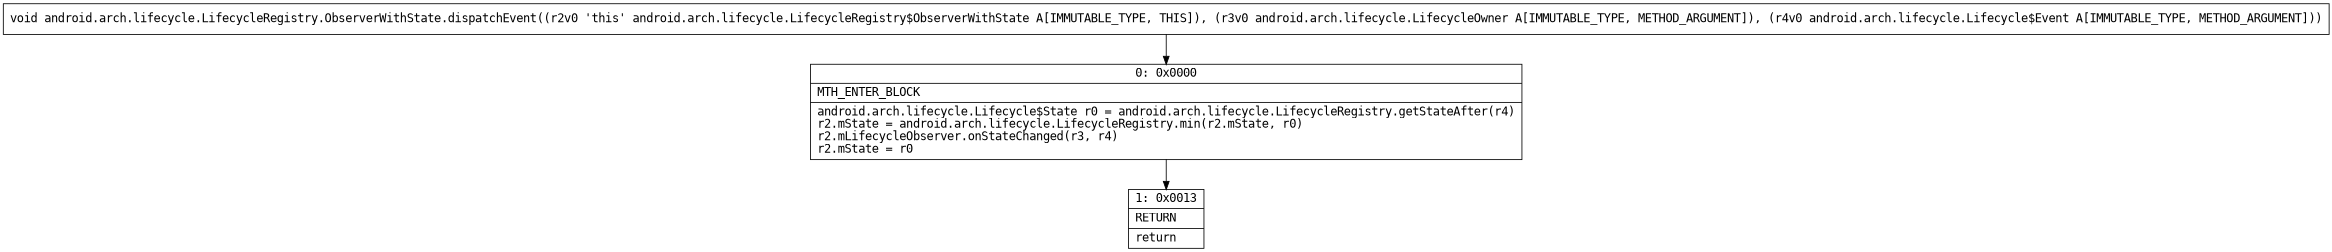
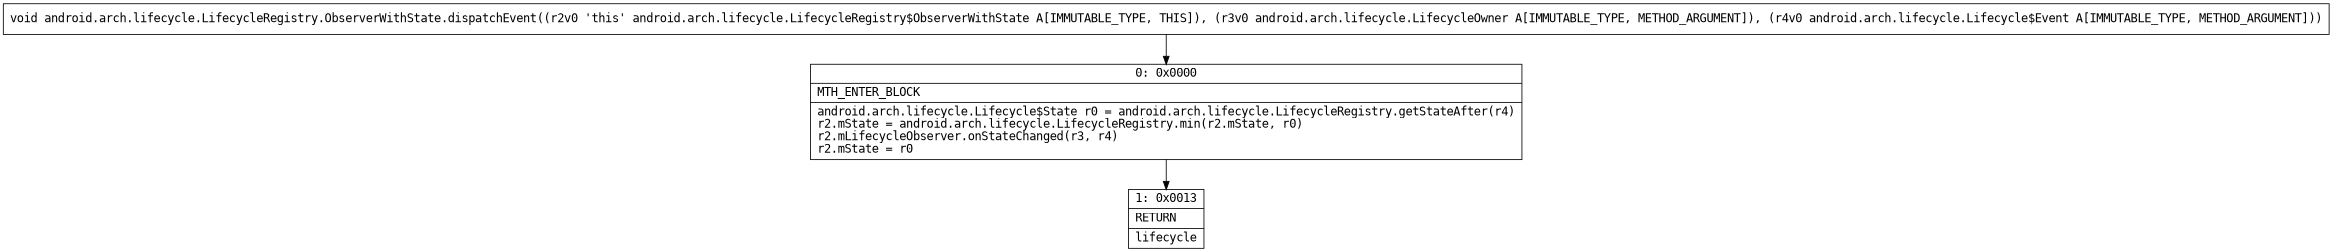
  digraph {
    fontname="DejaVu Sans Mono"
    node [shape=record fontname="DejaVu Sans Mono"]
    edge [fontname="DejaVu Sans Mono"]
    n1 [label="{0\:\ 0x0000|MTH_ENTER_BLOCK\l|android.arch.lifecycle.Lifecycle$State r0 = android.arch.lifecycle.LifecycleRegistry.getStateAfter(r4)\lr2.mState = android.arch.lifecycle.LifecycleRegistry.min(r2.mState, r0)\lr2.mLifecycleObserver.onStateChanged(r3, r4)\lr2.mState = r0\l}"]
-   n2 [label="{1\:\ 0x0013|RETURN\l|return\l}"]
+   n2 [label="{1\:\ 0x0013|RETURN\l|lifecycle\l}"]
    n3 [label="{void android.arch.lifecycle.LifecycleRegistry.ObserverWithState.dispatchEvent((r2v0 'this' android.arch.lifecycle.LifecycleRegistry$ObserverWithState A[IMMUTABLE_TYPE, THIS]), (r3v0 android.arch.lifecycle.LifecycleOwner A[IMMUTABLE_TYPE, METHOD_ARGUMENT]), (r4v0 android.arch.lifecycle.Lifecycle$Event A[IMMUTABLE_TYPE, METHOD_ARGUMENT])) }"]
    n1 -> n2
    n3 -> n1
  }
